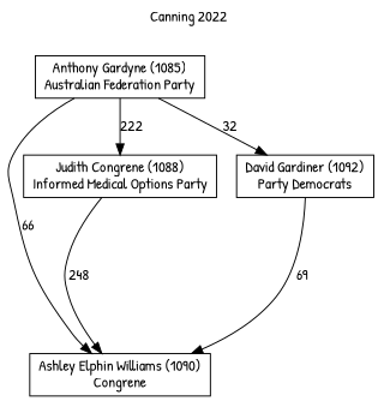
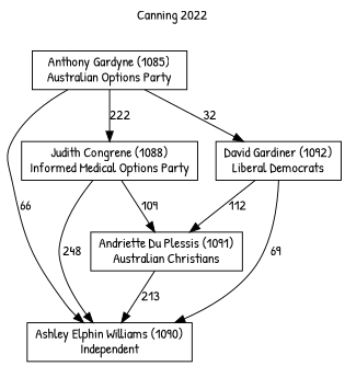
  digraph {
    fontname="Patrick Hand"
    label="Canning 2022"
    labelloc=t
    mclimit=10
    node [fontname="Patrick Hand" shape=box]
    edge [fontname="Patrick Hand"]
-   n1 [label="Ashley Elphin Williams (1090)\nCongrene"]
+   n1 [label="Ashley Elphin Williams (1090)\nIndependent"]
+   n2 [label="Andriette Du Plessis (1091)\nAustralian Christians"]
    n3 [label="Judith Congrene (1088)\nInformed Medical Options Party"]
-   n4 [label="David Gardiner (1092)\nParty Democrats"]
-   n5 [label="Anthony Gardyne (1085)\nAustralian Federation Party"]
+   n4 [label="David Gardiner (1092)\nLiberal Democrats"]
+   n5 [label="Anthony Gardyne (1085)\nAustralian Options Party"]
+   n2 -> n1 [label=213]
    n3 -> n1 [label=248]
+   n3 -> n2 [label=109]
    n4 -> n1 [label=69]
+   n4 -> n2 [label=112]
    n5 -> n1 [label=66]
    n5 -> n3 [label=222]
    n5 -> n4 [label=32]
  }
